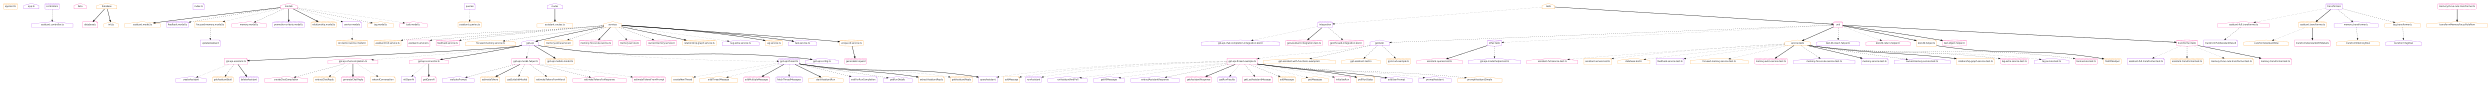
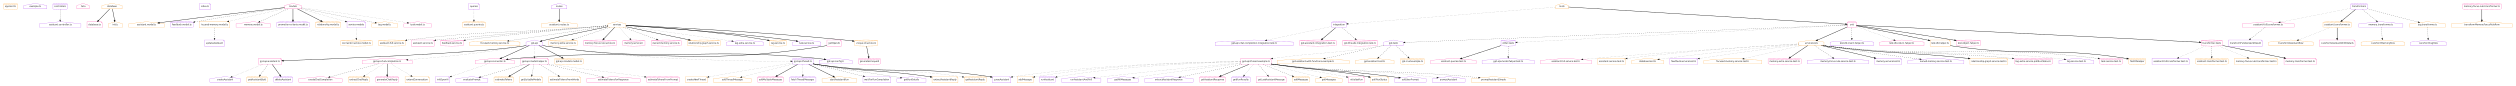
  digraph {
    fontname=Ubuntu
    nodesep=0.5
    rankdir=TB
    ranksep=1
    node [color=darkorange fontname=Ubuntu shape=house]
    edge [fontname=Ubuntu style=bold]
    "app-test.ts" [shape=cylinder]
-   "app.ts" [color=purple]
+   "app.ts" [color=purple label="example.ts"]
    controllers [color=purple shape=cylinder]
    "assistant.controller.ts" [color=purple]
    data [color=deeppink]
    "database.ts" [color=deeppink shape=note]
    database
    "init.ts"
    "index.ts" [color=purple shape=note]
    models [color=deeppink]
    "assistant.model.ts"
    "feedback.model.ts" [color=purple shape=cylinder]
    "focused-memory.model.ts" [shape=note]
    "memory.model.ts" [color=deeppink]
    "promotion-criteria.model.ts" [color=purple shape=cylinder]
    "relationship.model.ts" [shape=cylinder]
    "service-models" [color=purple shape=note]
    "tag.model.ts"
    "task.model.ts" [color=deeppink]
    updateAssistant [color=purple shape=note]
    "connector.service.model.ts" [shape=cylinder]
    queries [color=purple shape=note]
    "assistant.queries.ts" [shape=cylinder]
    routes [color=purple]
    "assistant.routes.ts"
    "assistant-full.service.ts" [shape=cylinder]
    services
    "assistant.service.ts" [color=deeppink shape=note]
    "feedback.service.ts" [color=deeppink shape=cylinder]
    "focused-memory.service.ts"
    "gpt-api" [color=purple]
    "memory-extra.service.ts" [shape=cylinder]
    "memory-focus-rule.service.ts" [color=deeppink shape=cylinder]
    "memory.service.ts" [color=deeppink shape=cylinder]
    "owned-memory.service.ts" [color=deeppink shape=cylinder]
    "relationship-graph.service.ts" [shape=cylinder]
    "tag-extra.service.ts" [color=purple]
    "tag.service.ts" [shape=cylinder]
    "task.service.ts" [color=purple]
    "unique-id.service.ts" [shape=cylinder]
    "gpt-api-assistant.ts" [color=deeppink shape=note]
    "gpt-api-chat-completion.ts" [color=deeppink]
    "gpt-api-connector.ts" [color=deeppink]
    "gpt-api-model-helper.ts" [color=deeppink shape=note]
    "gpt-api-models.model.ts" [shape=cylinder]
    "gpt-api-thread.ts" [color=purple shape=cylinder]
    "gpt-api.config.ts" [color=purple]
    generateUniqueId [color=deeppink shape=cylinder]
    createAssistant [color=purple]
    getAssistantById [shape=cylinder]
    deleteAssistant [color=purple shape=cylinder]
    createChatCompletion [color=deeppink]
    extractChatReply [shape=cylinder]
    generateChatReply [color=deeppink shape=cylinder]
    extendConversation [shape=note]
    initOpenAI [color=purple shape=note]
    getOpenAI [color=deeppink shape=note]
    evaluatePrompt [color=purple]
    estimateTokens [shape=cylinder]
    getSuitableModels [shape=note]
    estimateTokensFromWords [shape=note]
    estimateTokensForResponse [color=deeppink]
    estimateTokensFromPrompt [color=deeppink shape=cylinder]
    createNewThread [shape=note]
    addThreadMessage
    addMultipleMessages [color=deeppink shape=cylinder]
    fetchThreadMessages [color=purple shape=cylinder]
    startAssistantRun
    waitForRunCompletion [color=purple shape=note]
    getRunDetails [color=purple]
    extractAssistantReply [shape=note]
    getAssistantReply [shape=cylinder]
    queryAssistant [color=purple shape=note]
    integration [color=purple shape=cylinder]
    tests
    unit [color=deeppink shape=cylinder]
    "gpt-api-chat-completion.integration.test.ts" [color=purple]
    "gpt-assistant.integration.test.ts" [color=deeppink shape=cylinder]
    "gpt-threads.integration.test.ts" [color=deeppink shape=cylinder]
    "gpt-tests" [color=purple]
    "other-tests" [color=purple shape=cylinder]
    "service-tests"
    "test-db-insert.helper.ts" [color=purple]
    "test-db-return.helper.ts" [color=deeppink]
    "test-db.helper.ts" [shape=note]
    "test-object.helper.ts" [color=deeppink shape=cylinder]
    "transformer-tests" [color=deeppink shape=cylinder]
    "gpt-api-thread.example.ts" [color=deeppink shape=note]
    "gpt-assistant-with-functions.example.ts"
    "gpt-assistant.test.ts"
    "gpt-crud.example.ts" [shape=cylinder]
    "assistant.queries.test.ts" [color=deeppink]
    "gpt-api-model.helper.test.ts" [color=purple]
    "assistant-full.service.test.ts" [color=deeppink]
    "assistant.service.test.ts" [shape=note]
    "database.test.ts"
    "feedback.service.test.ts" [color=purple shape=note]
    "focused-memory.service.test.ts"
    "memory-extra.service.test.ts" [color=deeppink shape=cylinder]
    "memory-focus-rule.service.test.ts" [color=purple]
    "memory.service.test.ts" [color=purple shape=note]
    "owned-memory.service.test.ts" [color=purple]
    "relationship-graph.service.test.ts" [shape=note]
-   "tag-extra.service.test.ts" [color=deeppink shape=cylinder]
+   "tag-extra.service.test.ts" [color=deeppink shape=cylinder label="tag-extra.service.pollRunStatus.ts"]
    "tag.service.test.ts" [color=purple]
    "task.service.test.ts" [color=deeppink shape=cylinder]
    TestDbHelper [shape=cylinder]
    "assistant-full.transformer.test.ts" [color=purple shape=note]
    "assistant.transformer.test.ts" [shape=cylinder]
    "memory-focus-rule.transformer.test.ts" [shape=note]
    "memory.transformer.test.ts" [color=deeppink shape=note]
    addMessage [shape=note]
    runAssistant [color=purple shape=cylinder]
    runAssistantAndPoll [color=purple]
    getAllMessages [color=purple]
    extractAssistantResponse [color=purple]
    getAssistantResponse [color=deeppink shape=cylinder]
    getRunResults [color=purple shape=cylinder]
    getLastAssistantMessage [color=deeppink shape=note]
    addMessages [shape=cylinder]
    getMessages
    initializeRun [color=deeppink shape=note]
    pollRunStatus [shape=note]
    addUserPrompt [color=purple]
    promptAssistant [color=purple]
    promptAssistantSimple
    transformers [color=purple shape=cylinder]
    "assistant-full.transformer.ts" [color=deeppink]
    "assistant.transformer.ts" [shape=cylinder]
    "memory.transformer.ts" [color=purple]
    "tag.transformer.ts"
    transformFullAssistantResult [color=purple shape=note]
    transformAssistantRow
    transformAssistantWithDetails [color=deeppink shape=note]
    "memory-focus-rule.transformer.ts" [color=deeppink shape=cylinder]
    transformMemoryFocusRuleRow
    transformMemoryRow
    transformTagRow [color=purple]
    controllers -> "assistant.controller.ts" [style=dashed]
    database -> "database.ts"
    database -> "init.ts"
    models -> "assistant.model.ts"
    models -> "feedback.model.ts" [style=dashed]
    models -> "focused-memory.model.ts" [style=dotted]
    models -> "memory.model.ts" [style=dashed]
    models -> "promotion-criteria.model.ts"
    models -> "relationship.model.ts"
    models -> "service-models" [style=dotted]
    models -> "tag.model.ts" [style=dashed]
    models -> "task.model.ts" [style=dotted]
    "focused-memory.model.ts" -> updateAssistant [style=dashed]
    "service-models" -> "connector.service.model.ts" [style=dotted]
    queries -> "assistant.queries.ts" [style=dotted]
    routes -> "assistant.routes.ts"
    services -> "assistant-full.service.ts" [style=dashed]
    services -> "assistant.service.ts" [style=dashed]
    services -> "feedback.service.ts" [style=dashed]
    services -> "focused-memory.service.ts" [style=dashed]
    services -> "gpt-api"
    services -> "memory-extra.service.ts" [style=dashed]
    services -> "memory-focus-rule.service.ts"
    services -> "memory.service.ts" [style=dotted]
    services -> "owned-memory.service.ts" [style=dashed]
    services -> "relationship-graph.service.ts"
    services -> "tag-extra.service.ts" [style=dotted]
    services -> "tag.service.ts"
    services -> "task.service.ts"
    services -> "unique-id.service.ts"
    "gpt-api" -> "gpt-api-assistant.ts"
    "gpt-api" -> "gpt-api-chat-completion.ts" [style=dotted]
    "gpt-api" -> "gpt-api-connector.ts"
    "gpt-api" -> "gpt-api-model-helper.ts" [style=dotted]
    "gpt-api" -> "gpt-api-models.model.ts"
    "gpt-api" -> "gpt-api-thread.ts" [style=dotted]
    "gpt-api" -> "gpt-api.config.ts"
    "unique-id.service.ts" -> generateUniqueId
    "gpt-api-assistant.ts" -> createAssistant [style=dotted]
    "gpt-api-assistant.ts" -> getAssistantById [style=dashed]
    "gpt-api-assistant.ts" -> deleteAssistant
    "gpt-api-chat-completion.ts" -> createChatCompletion [style=dashed]
    "gpt-api-chat-completion.ts" -> extractChatReply [style=dotted]
    "gpt-api-chat-completion.ts" -> generateChatReply
    "gpt-api-chat-completion.ts" -> extendConversation [style=dotted]
    "gpt-api-connector.ts" -> initOpenAI [style=dotted]
-   "gpt-api-connector.ts" -> getOpenAI
+   getOpenAI -> "gpt-api-connector.ts"
    "gpt-api-model-helper.ts" -> evaluatePrompt [style=dashed]
    "gpt-api-model-helper.ts" -> estimateTokens
    "gpt-api-model-helper.ts" -> getSuitableModels [style=dashed]
    "gpt-api-model-helper.ts" -> estimateTokensFromWords [style=dashed]
    "gpt-api-model-helper.ts" -> estimateTokensForResponse [style=dashed]
    "gpt-api-model-helper.ts" -> estimateTokensFromPrompt [style=dotted]
    "gpt-api-thread.ts" -> createNewThread [style=dotted]
    "gpt-api-thread.ts" -> addThreadMessage [style=dotted]
    "gpt-api-thread.ts" -> addMultipleMessages
    "gpt-api-thread.ts" -> fetchThreadMessages [style=dotted]
    "gpt-api-thread.ts" -> startAssistantRun
    "gpt-api-thread.ts" -> waitForRunCompletion [style=dashed]
    "gpt-api-thread.ts" -> getRunDetails [style=dashed]
    "gpt-api-thread.ts" -> extractAssistantReply
    "gpt-api-thread.ts" -> getAssistantReply [style=dotted]
    "gpt-api-thread.ts" -> queryAssistant
    integration -> "gpt-api-chat-completion.integration.test.ts" [style=dotted]
    integration -> "gpt-assistant.integration.test.ts"
    integration -> "gpt-threads.integration.test.ts" [style=dashed]
    tests -> integration [style=dotted]
    tests -> unit
    unit -> "gpt-tests" [style=dashed]
    unit -> "other-tests" [style=dotted]
    unit -> "service-tests"
    unit -> "test-db-insert.helper.ts" [style=dashed]
    unit -> "test-db-return.helper.ts" [style=dotted]
    unit -> "test-db.helper.ts"
    unit -> "test-object.helper.ts"
    unit -> "transformer-tests"
    "gpt-tests" -> "gpt-api-thread.example.ts" [style=dotted]
    "gpt-tests" -> "gpt-assistant-with-functions.example.ts" [style=dashed]
    "gpt-tests" -> "gpt-assistant.test.ts" [style=dashed]
    "gpt-tests" -> "gpt-crud.example.ts" [style=dashed]
    "other-tests" -> "assistant.queries.test.ts"
    "other-tests" -> "gpt-api-model.helper.test.ts" [style=dashed]
    "service-tests" -> "assistant-full.service.test.ts" [style=dotted]
    "service-tests" -> "assistant.service.test.ts" [style=dotted]
    "service-tests" -> "database.test.ts" [style=dotted]
    "service-tests" -> "feedback.service.test.ts" [style=dotted]
    "service-tests" -> "focused-memory.service.test.ts" [style=dotted]
    "service-tests" -> "memory-extra.service.test.ts"
    "service-tests" -> "memory-focus-rule.service.test.ts" [style=dashed]
    "service-tests" -> "memory.service.test.ts"
    "service-tests" -> "owned-memory.service.test.ts" [style=dashed]
    "service-tests" -> "relationship-graph.service.test.ts"
    "service-tests" -> "tag-extra.service.test.ts" [style=dashed]
    "service-tests" -> "tag.service.test.ts" [style=dotted]
    "service-tests" -> "task.service.test.ts" [style=dashed]
    "test-db.helper.ts" -> TestDbHelper
    "transformer-tests" -> "assistant-full.transformer.test.ts" [style=dotted]
    "transformer-tests" -> "assistant.transformer.test.ts" [style=dashed]
    "transformer-tests" -> "memory-focus-rule.transformer.test.ts" [style=dotted]
    "transformer-tests" -> "memory.transformer.test.ts"
    "gpt-api-thread.example.ts" -> queryAssistant [style=dotted]
    "gpt-api-thread.example.ts" -> addMessage [style=dotted]
    "gpt-api-thread.example.ts" -> runAssistant [style=dotted]
    "gpt-api-thread.example.ts" -> runAssistantAndPoll [style=dotted]
    "gpt-api-thread.example.ts" -> getAllMessages [style=dotted]
    "gpt-api-thread.example.ts" -> extractAssistantResponse [style=dashed]
    "gpt-api-thread.example.ts" -> getAssistantResponse
    "gpt-api-thread.example.ts" -> getRunResults [style=dotted]
    "gpt-api-thread.example.ts" -> getLastAssistantMessage [style=dashed]
    "gpt-api-thread.example.ts" -> addMessages [style=dashed]
    "gpt-api-thread.example.ts" -> getMessages [style=dotted]
    "gpt-api-thread.example.ts" -> initializeRun [style=dotted]
    "gpt-api-thread.example.ts" -> pollRunStatus
    "gpt-api-thread.example.ts" -> addUserPrompt
    "gpt-api-thread.example.ts" -> promptAssistant [style=dotted]
    "gpt-api-thread.example.ts" -> promptAssistantSimple [style=dashed]
    transformers -> "assistant-full.transformer.ts" [style=dotted]
    transformers -> "assistant.transformer.ts"
    transformers -> "memory.transformer.ts" [style=dashed]
    transformers -> "tag.transformer.ts" [style=dashed]
    "assistant-full.transformer.ts" -> transformFullAssistantResult [style=dashed]
    "assistant.transformer.ts" -> transformAssistantRow [style=dotted]
    "assistant.transformer.ts" -> transformAssistantWithDetails
    "memory.transformer.ts" -> transformMemoryRow [style=dashed]
    "tag.transformer.ts" -> transformTagRow [style=dashed]
    "memory-focus-rule.transformer.ts" -> transformMemoryFocusRuleRow
  }
